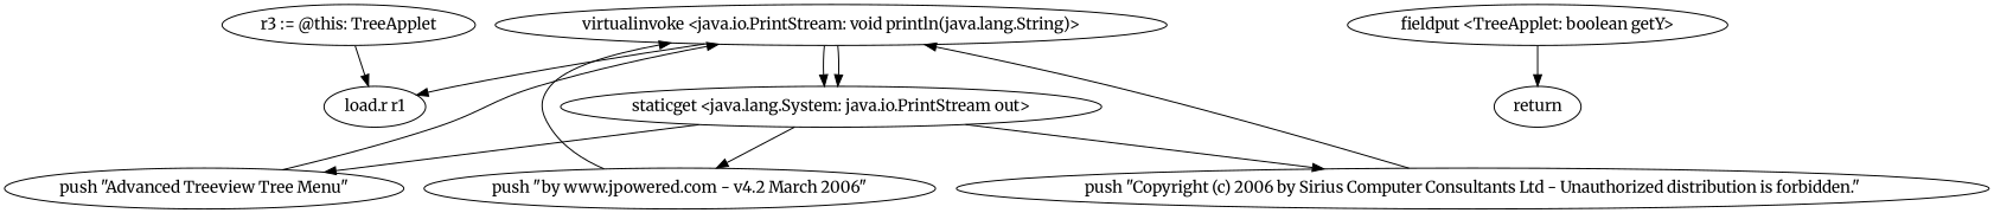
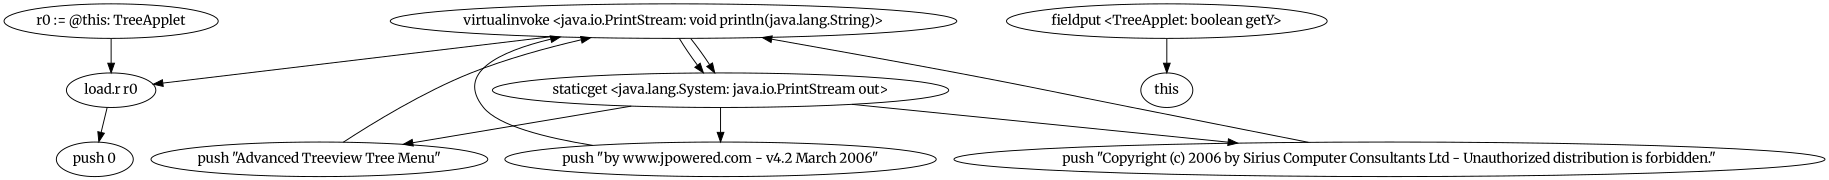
  digraph {
    fontname=Merriweather
    node [fontname=Merriweather]
    edge [fontname=Merriweather]
-   "r0 := @this: TreeApplet" [label="r3 := @this: TreeApplet"]
-   "load.r r0" [label="load.r r1"]
+   "r0 := @this: TreeApplet"
+   "load.r r0"
    "staticget <java.lang.System: java.io.PrintStream out>"
    "push \"Advanced Treeview Tree Menu\""
    "push \"by www.jpowered.com - v4.2 March 2006\""
    "push \"Copyright (c) 2006 by Sirius Computer Consultants Ltd - Unauthorized distribution is forbidden.\""
    "virtualinvoke <java.io.PrintStream: void println(java.lang.String)>"
+   "push 0"
    "fieldput <TreeApplet: boolean getY>"
-   return
+   return [label=this]
    "r0 := @this: TreeApplet" -> "load.r r0"
+   "load.r r0" -> "push 0"
    "staticget <java.lang.System: java.io.PrintStream out>" -> "push \"Advanced Treeview Tree Menu\""
    "staticget <java.lang.System: java.io.PrintStream out>" -> "push \"by www.jpowered.com - v4.2 March 2006\""
    "staticget <java.lang.System: java.io.PrintStream out>" -> "push \"Copyright (c) 2006 by Sirius Computer Consultants Ltd - Unauthorized distribution is forbidden.\""
    "push \"Advanced Treeview Tree Menu\"" -> "virtualinvoke <java.io.PrintStream: void println(java.lang.String)>"
    "push \"by www.jpowered.com - v4.2 March 2006\"" -> "virtualinvoke <java.io.PrintStream: void println(java.lang.String)>"
    "push \"Copyright (c) 2006 by Sirius Computer Consultants Ltd - Unauthorized distribution is forbidden.\"" -> "virtualinvoke <java.io.PrintStream: void println(java.lang.String)>"
    "virtualinvoke <java.io.PrintStream: void println(java.lang.String)>" -> "load.r r0"
    "virtualinvoke <java.io.PrintStream: void println(java.lang.String)>" -> "staticget <java.lang.System: java.io.PrintStream out>"
    "virtualinvoke <java.io.PrintStream: void println(java.lang.String)>" -> "staticget <java.lang.System: java.io.PrintStream out>"
    "fieldput <TreeApplet: boolean getY>" -> return
  }
